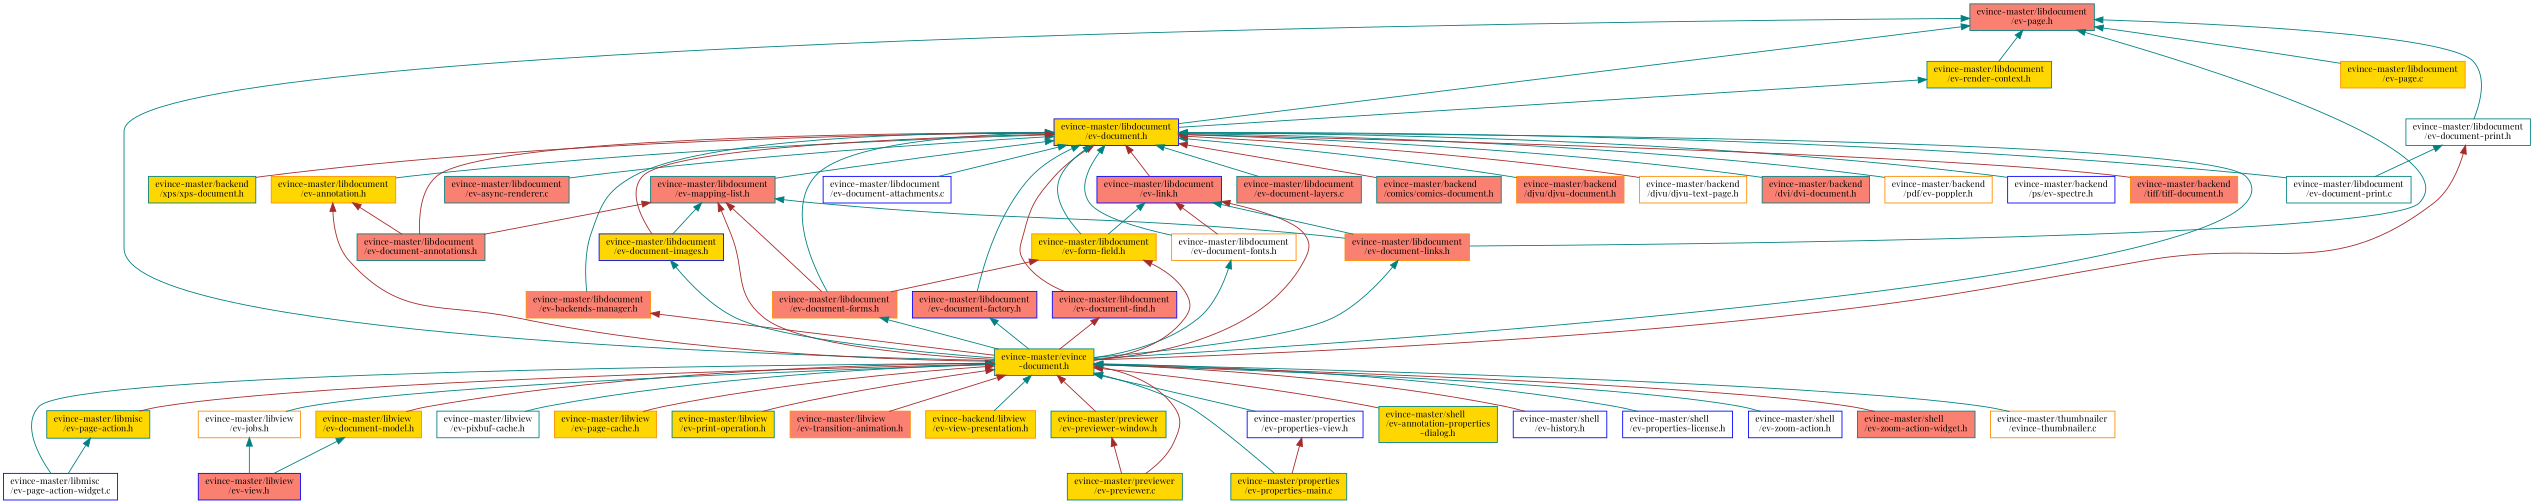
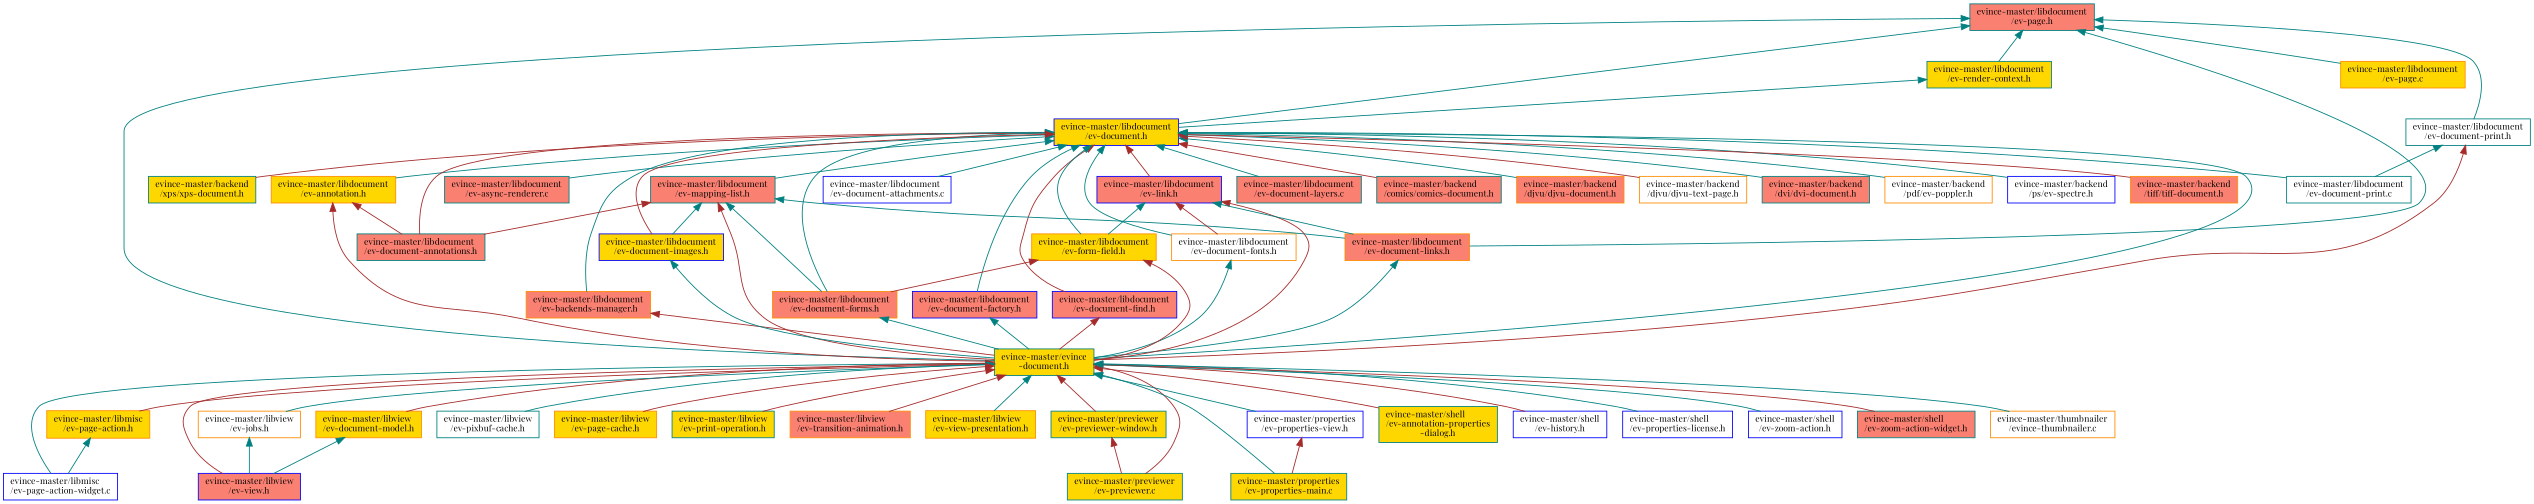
  digraph {
    fontname="Playfair Display"
    node [color=teal fillcolor=salmon fontname="Playfair Display" fontsize=10 shape=record style=filled]
    edge [color=teal dir=back fontname="Playfair Display" fontsize=10 labelfontname=Helvetica labelfontsize=10 style=solid]
    n1 [fontcolor=black height=0.2 label="evince-master/libdocument\l/ev-page.h" width=0.4]
    n2 [fillcolor=gold height=0.2 label="evince-master/evince\l-document.h" width=0.4]
    n3 [color=blue fillcolor=gold height=0.2 label="evince-master/libdocument\l/ev-document.h" width=0.4]
    n4 [fillcolor=gold height=0.2 label="evince-master/libdocument\l/ev-render-context.h" width=0.4]
    n5 [fillcolor=white height=0.2 label="evince-master/libdocument\l/ev-document-print.h" width=0.4]
    n6 [color=darkorange fillcolor=gold height=0.2 label="evince-master/libdocument\l/ev-page.c" width=0.4]
    n7 [color=darkorange height=0.2 label="evince-master/libdocument\l/ev-document-links.h" width=0.4]
    n8 [color=blue fillcolor=white height=0.2 label="evince-master/libmisc\l/ev-page-action-widget.c" width=0.4]
-   n9 [fillcolor=gold height=0.2 label="evince-master/libmisc\l/ev-page-action.h" width=0.4]
+   n9 [color=darkorange fillcolor=gold height=0.2 label="evince-master/libmisc\l/ev-page-action.h" width=0.4]
    n10 [color=darkorange fillcolor=gold height=0.2 label="evince-master/libview\l/ev-document-model.h" width=0.4]
    n11 [color=blue height=0.2 label="evince-master/libview\l/ev-view.h" width=0.4]
    n12 [color=darkorange fillcolor=white height=0.2 label="evince-master/libview\l/ev-jobs.h" width=0.4]
    n13 [fillcolor=white height=0.2 label="evince-master/libview\l/ev-pixbuf-cache.h" width=0.4]
    n14 [color=darkorange fillcolor=gold height=0.2 label="evince-master/libview\l/ev-page-cache.h" width=0.4]
    n15 [fillcolor=gold height=0.2 label="evince-master/libview\l/ev-print-operation.h" width=0.4]
    n16 [color=darkorange height=0.2 label="evince-master/libview\l/ev-transition-animation.h" width=0.4]
-   n17 [color=darkorange fillcolor=gold height=0.2 label="evince-backend/libview\l/ev-view-presentation.h" width=0.4]
+   n17 [color=darkorange fillcolor=gold height=0.2 label="evince-master/libview\l/ev-view-presentation.h" width=0.4]
    n18 [fillcolor=gold height=0.2 label="evince-master/previewer\l/ev-previewer-window.h" width=0.4]
    n19 [fillcolor=gold height=0.2 label="evince-master/previewer\l/ev-previewer.c" width=0.4]
    n20 [fillcolor=gold height=0.2 label="evince-master/properties\l/ev-properties-main.c" width=0.4]
    n21 [color=blue fillcolor=white height=0.2 label="evince-master/properties\l/ev-properties-view.h" width=0.4]
    n22 [fillcolor=gold height=0.2 label="evince-master/shell\l/ev-annotation-properties\l-dialog.h" width=0.4]
    n23 [color=blue fillcolor=white height=0.2 label="evince-master/shell\l/ev-history.h" width=0.4]
    n24 [color=blue fillcolor=white height=0.2 label="evince-master/shell\l/ev-properties-license.h" width=0.4]
    n25 [color=blue fillcolor=white height=0.2 label="evince-master/shell\l/ev-zoom-action.h" width=0.4]
    n26 [height=0.2 label="evince-master/shell\l/ev-zoom-action-widget.h" width=0.4]
    n27 [color=darkorange fillcolor=white height=0.2 label="evince-master/thumbnailer\l/evince-thumbnailer.c" width=0.4]
    n28 [height=0.2 label="evince-master/backend\l/comics/comics-document.h" width=0.4]
    n29 [color=darkorange height=0.2 label="evince-master/backend\l/djvu/djvu-document.h" width=0.4]
    n30 [color=darkorange fillcolor=white height=0.2 label="evince-master/backend\l/djvu/djvu-text-page.h" width=0.4]
    n31 [height=0.2 label="evince-master/backend\l/dvi/dvi-document.h" width=0.4]
    n32 [color=darkorange fillcolor=white height=0.2 label="evince-master/backend\l/pdf/ev-poppler.h" width=0.4]
    n33 [color=blue fillcolor=white height=0.2 label="evince-master/backend\l/ps/ev-spectre.h" width=0.4]
    n34 [color=darkorange height=0.2 label="evince-master/backend\l/tiff/tiff-document.h" width=0.4]
    n35 [fillcolor=gold height=0.2 label="evince-master/backend\l/xps/xps-document.h" width=0.4]
    n36 [color=darkorange fillcolor=gold height=0.2 label="evince-master/libdocument\l/ev-annotation.h" width=0.4]
    n37 [height=0.2 label="evince-master/libdocument\l/ev-document-annotations.h" width=0.4]
    n38 [height=0.2 label="evince-master/libdocument\l/ev-async-renderer.c" width=0.4]
    n39 [color=darkorange height=0.2 label="evince-master/libdocument\l/ev-backends-manager.h" width=0.4]
    n40 [height=0.2 label="evince-master/libdocument\l/ev-mapping-list.h" width=0.4]
    n41 [color=darkorange height=0.2 label="evince-master/libdocument\l/ev-document-forms.h" width=0.4]
    n42 [color=blue fillcolor=gold height=0.2 label="evince-master/libdocument\l/ev-document-images.h" width=0.4]
    n43 [color=blue fillcolor=white height=0.2 label="evince-master/libdocument\l/ev-document-attachments.c" width=0.4]
    n44 [color=blue height=0.2 label="evince-master/libdocument\l/ev-document-factory.h" width=0.4]
    n45 [color=blue height=0.2 label="evince-master/libdocument\l/ev-document-find.h" width=0.4]
    n46 [color=darkorange fillcolor=white height=0.2 label="evince-master/libdocument\l/ev-document-fonts.h" width=0.4]
    n47 [color=blue height=0.2 label="evince-master/libdocument\l/ev-link.h" width=0.4]
    n48 [color=darkorange fillcolor=gold height=0.2 label="evince-master/libdocument\l/ev-form-field.h" width=0.4]
    n49 [height=0.2 label="evince-master/libdocument\l/ev-document-layers.c" width=0.4]
    n50 [fillcolor=white height=0.2 label="evince-master/libdocument\l/ev-document-print.c" width=0.4]
    n1 -> n2
    n1 -> n3
    n1 -> n4
    n1 -> n5
    n1 -> n6
    n1 -> n7
    n2 -> n8
    n2 -> n9 [color=brown]
    n2 -> n10 [color=brown]
+   n2 -> n11 [color=brown]
    n2 -> n12
    n2 -> n13
    n2 -> n14 [color=brown]
    n2 -> n15 [color=brown]
    n2 -> n16 [color=brown]
    n2 -> n17
    n2 -> n18 [color=brown]
    n2 -> n19 [color=brown]
    n2 -> n20
    n2 -> n21
    n2 -> n22 [color=brown]
    n2 -> n23 [color=brown]
    n2 -> n24
    n2 -> n25
    n2 -> n26 [color=brown]
    n2 -> n27
    n3 -> n2
    n3 -> n28 [color=brown]
    n3 -> n29
    n3 -> n30 [color=brown]
    n3 -> n31
    n3 -> n32
    n3 -> n33
    n3 -> n34 [color=brown]
    n3 -> n35 [color=brown]
    n3 -> n36
    n3 -> n37 [color=brown]
    n3 -> n38
    n3 -> n39
    n3 -> n40
    n3 -> n41
    n3 -> n42 [color=brown]
    n3 -> n43
    n3 -> n44
    n3 -> n45 [color=brown]
    n3 -> n46
    n3 -> n47 [color=brown]
    n3 -> n48
    n3 -> n49
    n3 -> n50
    n4 -> n3
    n5 -> n2 [color=brown]
    n5 -> n50
    n7 -> n2
    n9 -> n8
    n10 -> n11
    n12 -> n11
    n18 -> n19 [color=brown]
    n21 -> n20 [color=brown]
    n36 -> n2 [color=brown]
    n36 -> n37 [color=brown]
    n39 -> n2 [color=brown]
    n40 -> n2 [color=brown]
    n40 -> n7
    n40 -> n37 [color=brown]
-   n40 -> n41 [color=brown]
+   n40 -> n41
    n40 -> n42
    n41 -> n2
    n42 -> n2
    n44 -> n2
    n45 -> n2 [color=brown]
    n46 -> n2
    n47 -> n2 [color=brown]
    n47 -> n7
    n47 -> n46 [color=brown]
    n47 -> n48
    n48 -> n2 [color=brown]
    n48 -> n41 [color=brown]
  }
